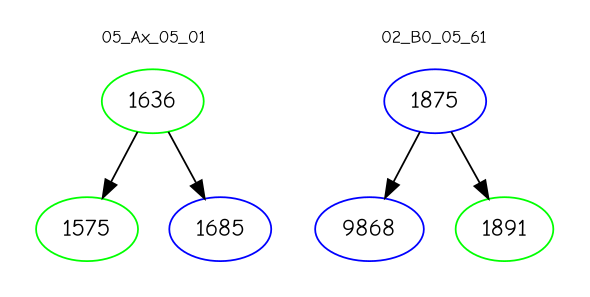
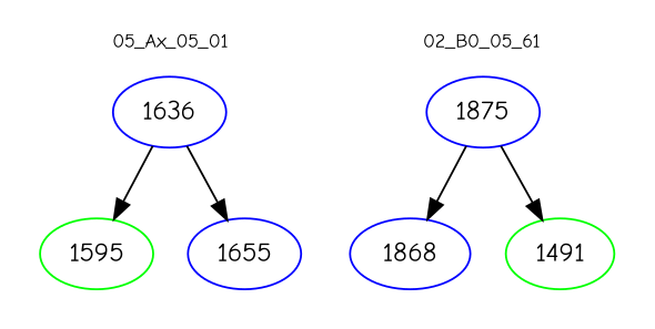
  digraph {
    fontname="Comic Neue"
    node [color=blue fontname="Comic Neue"]
    edge [color=black fontname="Comic Neue"]
-   n1 [color=green label=1636]
-   n2 [color=green label=1575]
-   n3 [label=1685]
+   n1 [label=1636]
+   n2 [color=green label=1595]
+   n3 [label=1655]
    n4 [label=1875]
-   n5 [label=9868]
-   n6 [color=green label=1891]
+   n5 [label=1868]
+   n6 [color=green label=1491]
    subgraph cluster_1 {
      color=white
      fontsize=10
      label="05_Ax_05_01"
      n1
      n2
      n3
    }
    subgraph cluster_2 {
      color=white
      fontsize=10
      label="02_B0_05_61"
      n4
      n5
      n6
    }
    n1 -> n2
    n1 -> n3
    n4 -> n5
    n4 -> n6
  }
